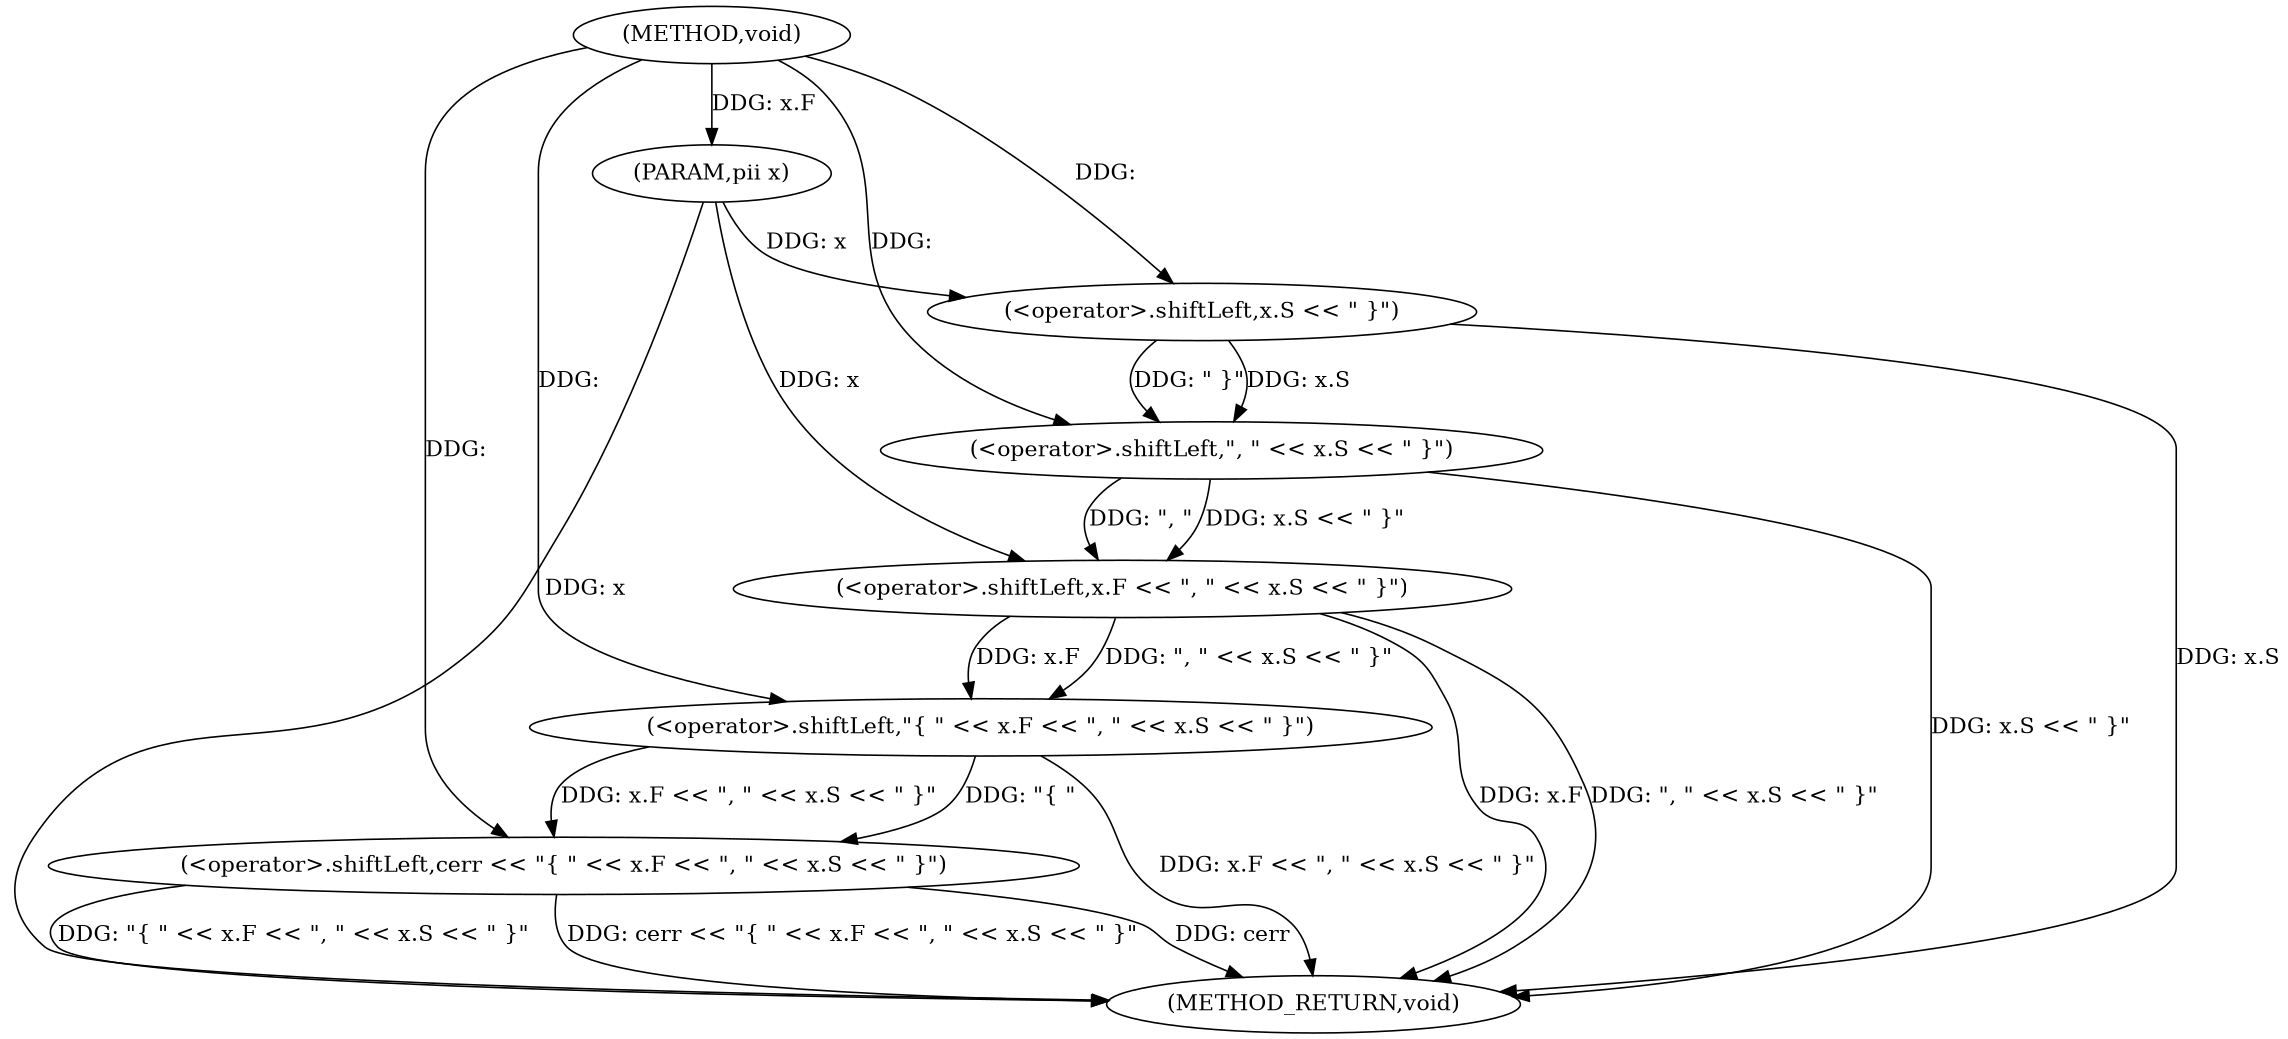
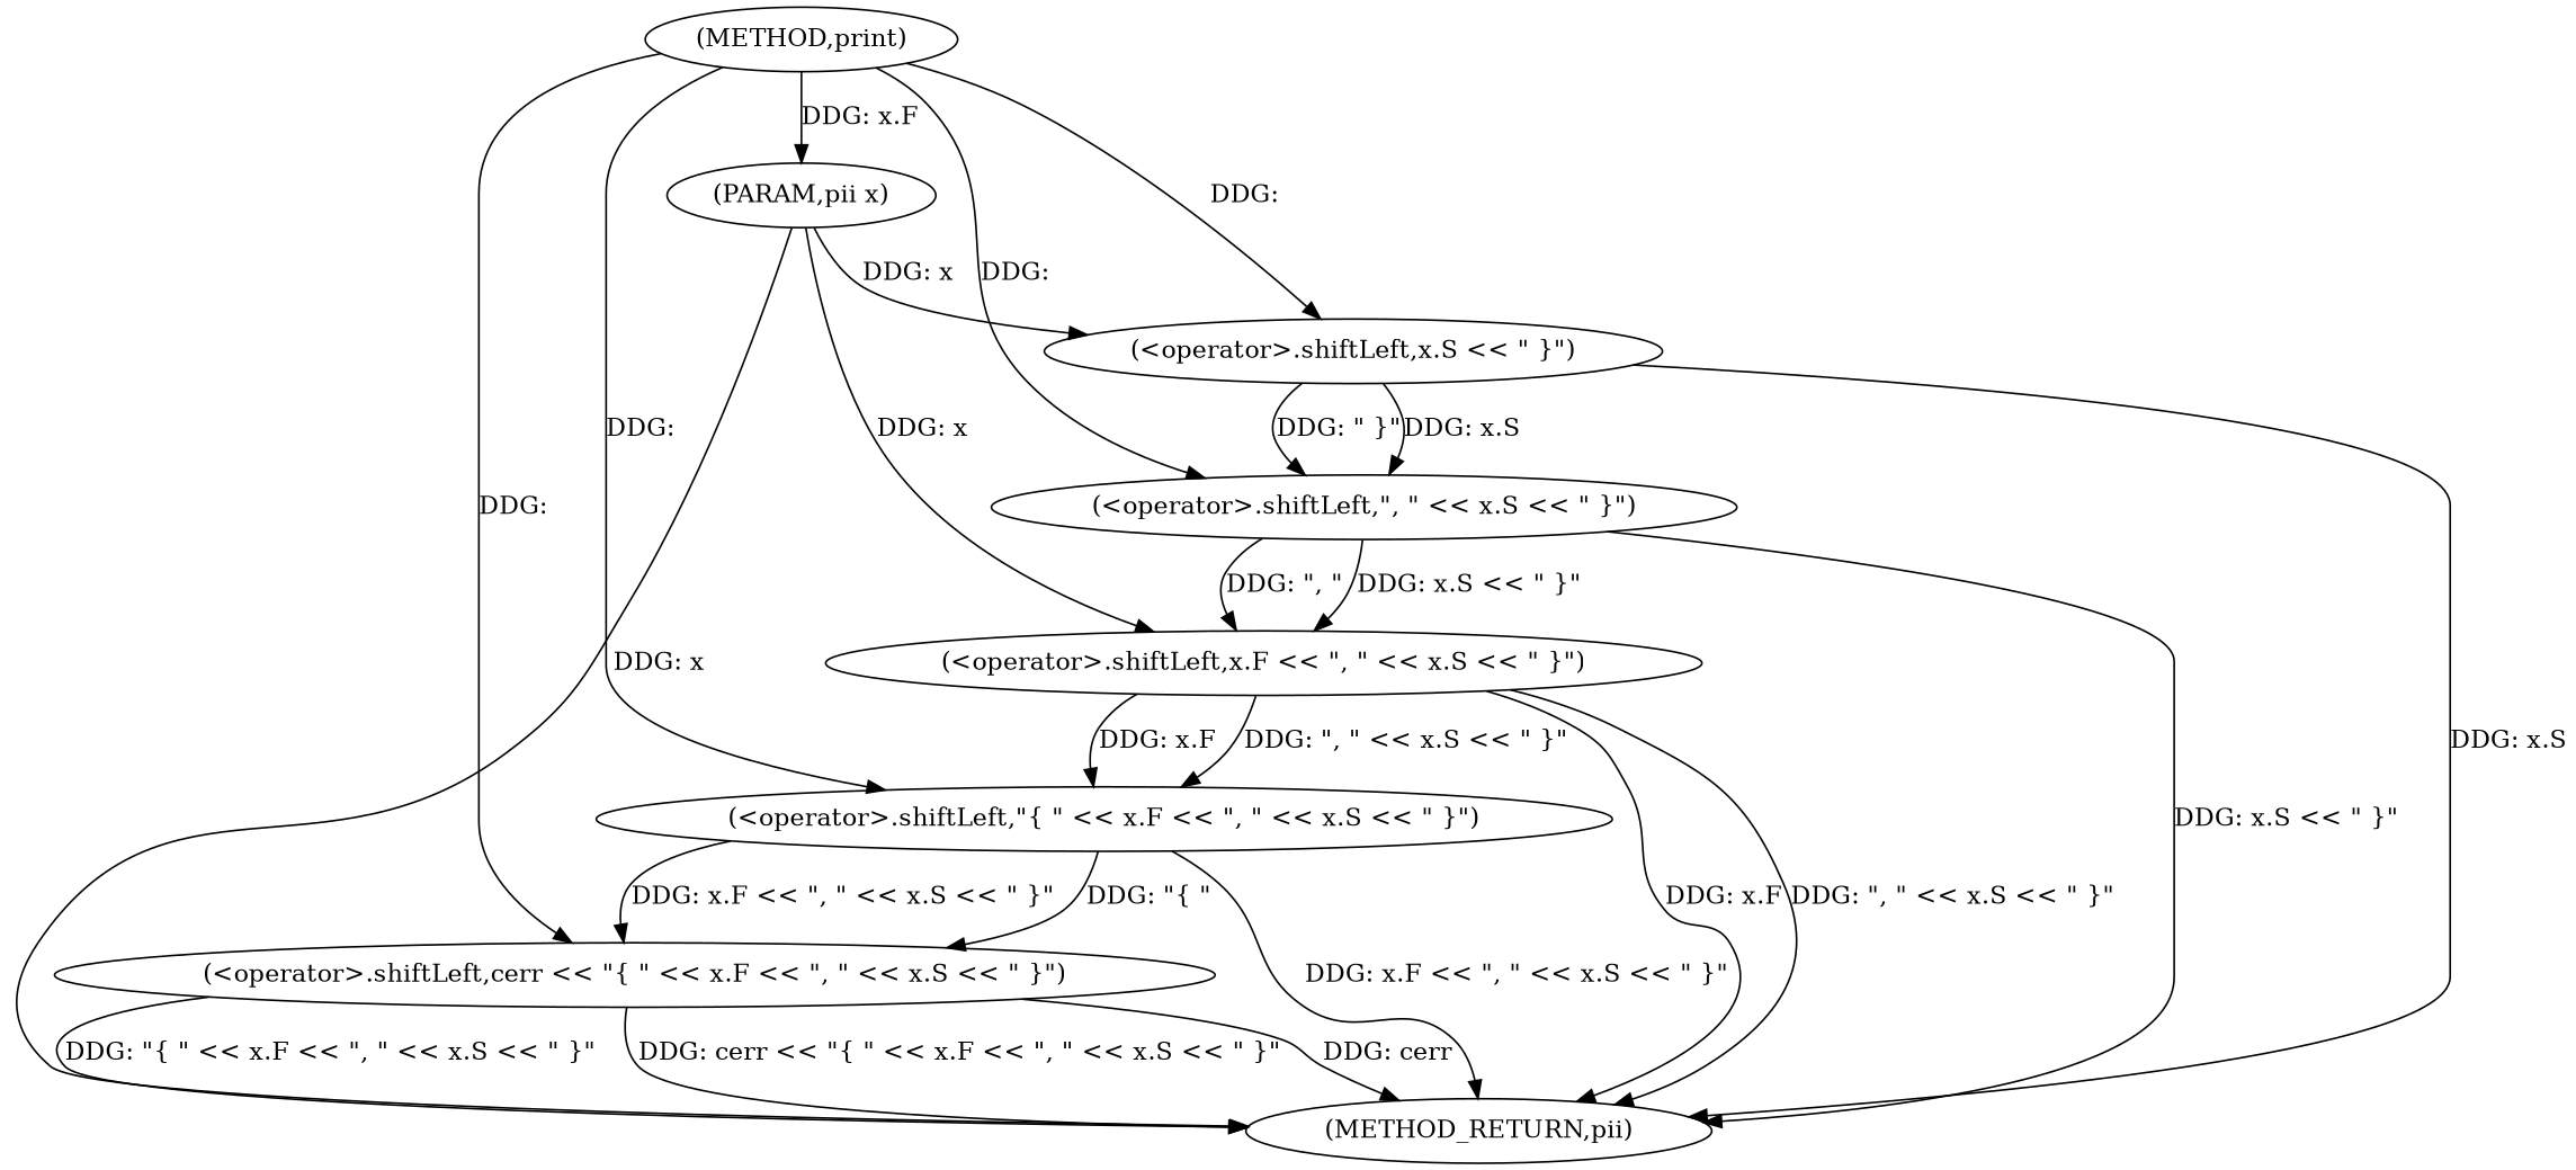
  digraph {
-   n1 [label="(METHOD,void)"]
+   n1 [label="(METHOD,print)"]
    n2 [label="(PARAM,pii x)"]
    n3 [label="(<operator>.shiftLeft,cerr << \"{ \" << x.F << \", \" << x.S << \" }\")"]
    n4 [label="(<operator>.shiftLeft,\"{ \" << x.F << \", \" << x.S << \" }\")"]
    n5 [label="(<operator>.shiftLeft,\", \" << x.S << \" }\")"]
    n6 [label="(<operator>.shiftLeft,x.S << \" }\")"]
-   n7 [label="(METHOD_RETURN,void)"]
+   n7 [label="(METHOD_RETURN,pii)"]
    n8 [label="(<operator>.shiftLeft,x.F << \", \" << x.S << \" }\")"]
    n1 -> n2 [label="DDG: x.F"]
    n1 -> n3 [label="DDG: "]
    n1 -> n4 [label="DDG: "]
    n1 -> n5 [label="DDG: "]
    n1 -> n6 [label="DDG: "]
    n2 -> n6 [label="DDG: x"]
    n2 -> n7 [label="DDG: x"]
    n2 -> n8 [label="DDG: x"]
    n3 -> n7 [label="DDG: \"{ \" << x.F << \", \" << x.S << \" }\""]
    n3 -> n7 [label="DDG: cerr << \"{ \" << x.F << \", \" << x.S << \" }\""]
    n3 -> n7 [label="DDG: cerr"]
    n4 -> n3 [label="DDG: \"{ \""]
    n4 -> n3 [label="DDG: x.F << \", \" << x.S << \" }\""]
    n4 -> n7 [label="DDG: x.F << \", \" << x.S << \" }\""]
    n5 -> n7 [label="DDG: x.S << \" }\""]
    n5 -> n8 [label="DDG: \", \""]
    n5 -> n8 [label="DDG: x.S << \" }\""]
    n6 -> n5 [label="DDG: \" }\""]
    n6 -> n5 [label="DDG: x.S"]
    n6 -> n7 [label="DDG: x.S"]
    n8 -> n4 [label="DDG: \", \" << x.S << \" }\""]
    n8 -> n4 [label="DDG: x.F"]
    n8 -> n7 [label="DDG: x.F"]
    n8 -> n7 [label="DDG: \", \" << x.S << \" }\""]
  }
